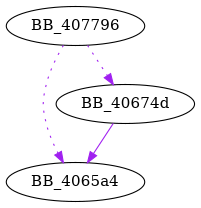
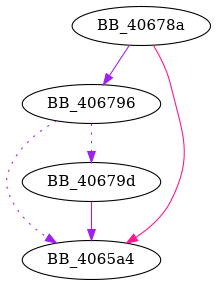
  digraph {
    edge [color=purple style=solid]
-   BB_406796 [label=BB_407796]
+   BB_40678a
+   BB_406796
    n3 [label=BB_4065a4]
-   BB_40679d [label=BB_40674d]
+   BB_40679d
+   BB_40678a -> BB_406796
+   BB_40678a -> n3 [color=deeppink]
    BB_406796 -> n3 [style=dotted]
    BB_406796 -> BB_40679d [style=dotted]
    BB_40679d -> n3
  }
